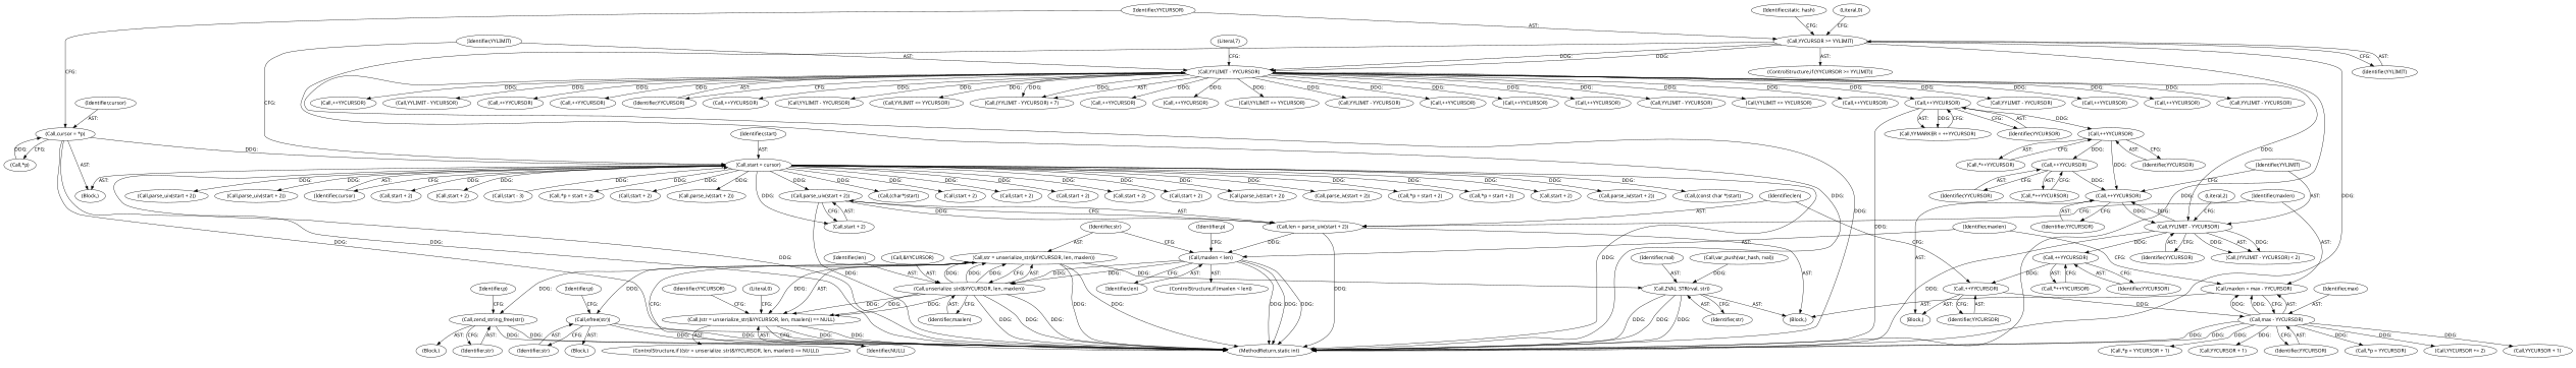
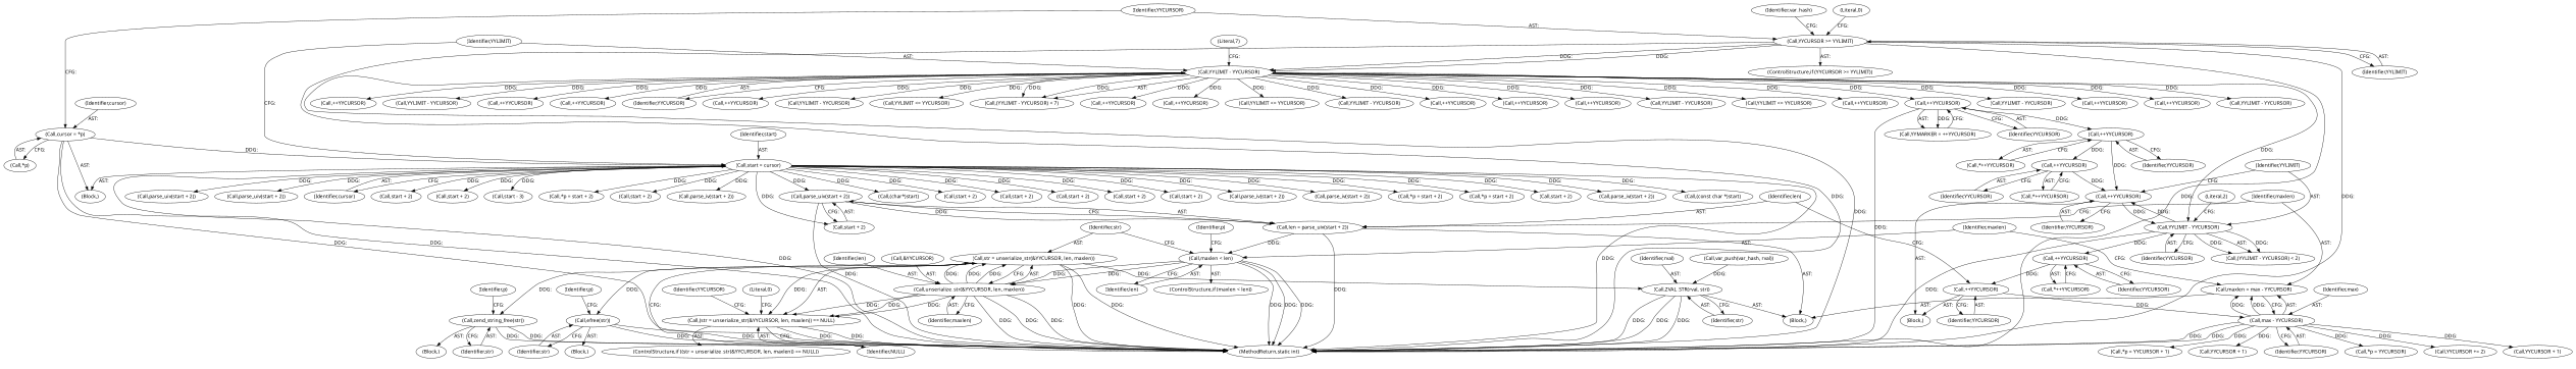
  digraph {
    fontname="Noto Sans"
    node [fontname="Noto Sans"]
    edge [fontname="Noto Sans"]
    n1 [label="(Call,str = unserialize_str(&YYCURSOR, len, maxlen))"]
    n2 [label="(Call,unserialize_str(&YYCURSOR, len, maxlen))"]
    n3 [label="(Call,(str = unserialize_str(&YYCURSOR, len, maxlen)) == NULL)"]
    n4 [label="(Call,zend_string_free(str))"]
    n5 [label="(Call,efree(str))"]
    n6 [label="(Call,ZVAL_STR(rval, str))"]
    n7 [label="(MethodReturn,static int)"]
    n8 [label="(Identifier,maxlen)"]
    n9 [label="(ControlStructure,if ((str = unserialize_str(&YYCURSOR, len, maxlen)) == NULL))"]
    n10 [label="(Identifier,NULL)"]
    n11 [label="(Identifier,str)"]
    n12 [label="(Block,)"]
    n13 [label="(Identifier,str)"]
    n14 [label="(Block,)"]
    n15 [label="(Block,)"]
    n16 [label="(Identifier,str)"]
    n17 [label="(Call,maxlen < len)"]
    n18 [label="(Identifier,len)"]
    n19 [label="(ControlStructure,if (maxlen < len))"]
    n20 [label="(Call,maxlen = max - YYCURSOR)"]
    n21 [label="(Call,max - YYCURSOR)"]
    n22 [label="(Call,*p = YYCURSOR + 1)"]
    n23 [label="(Call,YYCURSOR + 1)"]
    n24 [label="(Identifier,YYCURSOR)"]
    n25 [label="(Call,*p = YYCURSOR)"]
    n26 [label="(Call,YYCURSOR += 2)"]
    n27 [label="(Call,YYCURSOR + 1)"]
    n28 [label="(Call,++YYCURSOR)"]
    n29 [label="(Identifier,YYCURSOR)"]
    n30 [label="(Block,)"]
    n31 [label="(Call,++YYCURSOR)"]
    n32 [label="(Identifier,YYCURSOR)"]
    n33 [label="(Call,*++YYCURSOR)"]
    n34 [label="(Call,YYLIMIT - YYCURSOR)"]
    n35 [label="(Call,++YYCURSOR)"]
    n36 [label="(Call,(YYLIMIT - YYCURSOR) < 2)"]
    n37 [label="(Identifier,YYCURSOR)"]
    n38 [label="(Identifier,YYCURSOR)"]
    n39 [label="(Call,YYLIMIT - YYCURSOR)"]
    n40 [label="(Call,++YYCURSOR)"]
    n41 [label="(Call,YYLIMIT - YYCURSOR)"]
    n42 [label="(Call,++YYCURSOR)"]
    n43 [label="(Call,++YYCURSOR)"]
    n44 [label="(Call,YYLIMIT - YYCURSOR)"]
    n45 [label="(Call,++YYCURSOR)"]
    n46 [label="(Call,YYLIMIT - YYCURSOR)"]
    n47 [label="(Call,++YYCURSOR)"]
    n48 [label="(Call,++YYCURSOR)"]
    n49 [label="(Identifier,YYCURSOR)"]
    n50 [label="(Call,++YYCURSOR)"]
    n51 [label="(Call,YYLIMIT - YYCURSOR)"]
    n52 [label="(Call,YYLIMIT <= YYCURSOR)"]
    n53 [label="(Call,(YYLIMIT - YYCURSOR) < 7)"]
    n54 [label="(Call,++YYCURSOR)"]
    n55 [label="(Call,++YYCURSOR)"]
    n56 [label="(Call,YYLIMIT <= YYCURSOR)"]
    n57 [label="(Call,YYLIMIT - YYCURSOR)"]
    n58 [label="(Call,++YYCURSOR)"]
    n59 [label="(Call,++YYCURSOR)"]
    n60 [label="(Call,++YYCURSOR)"]
    n61 [label="(Call,YYLIMIT - YYCURSOR)"]
    n62 [label="(Call,YYLIMIT <= YYCURSOR)"]
    n63 [label="(Call,++YYCURSOR)"]
    n64 [label="(Call,++YYCURSOR)"]
    n65 [label="(Identifier,YYCURSOR)"]
    n66 [label="(Call,YYMARKER = ++YYCURSOR)"]
    n67 [label="(Call,YYCURSOR >= YYLIMIT)"]
    n68 [label="(Identifier,YYLIMIT)"]
    n69 [label="(ControlStructure,if (YYCURSOR >= YYLIMIT))"]
    n70 [label="(Call,++YYCURSOR)"]
    n71 [label="(Call,*++YYCURSOR)"]
    n72 [label="(Identifier,YYCURSOR)"]
    n73 [label="(Call,*++YYCURSOR)"]
    n74 [label="(Identifier,YYCURSOR)"]
    n75 [label="(Call,len = parse_uiv(start + 2))"]
    n76 [label="(Call,parse_uiv(start + 2))"]
    n77 [label="(Call,start + 2)"]
    n78 [label="(Call,start = cursor)"]
    n79 [label="(Call,parse_iv(start + 2))"]
    n80 [label="(Call,(char*)start)"]
    n81 [label="(Call,start + 2)"]
    n82 [label="(Block,)"]
    n83 [label="(Call,start + 2)"]
    n84 [label="(Call,start + 2)"]
    n85 [label="(Call,start + 2)"]
    n86 [label="(Call,start + 2)"]
    n87 [label="(Call,parse_iv(start + 2))"]
    n88 [label="(Call,parse_iv(start + 2))"]
    n89 [label="(Call,*p = start + 2)"]
    n90 [label="(Call,*p = start + 2)"]
    n91 [label="(Call,start + 2)"]
    n92 [label="(Call,parse_iv(start + 2))"]
    n93 [label="(Call,(const char *)start)"]
    n94 [label="(Call,parse_uiv(start + 2))"]
    n95 [label="(Call,parse_uiv(start + 2))"]
    n96 [label="(Identifier,cursor)"]
    n97 [label="(Call,start + 2)"]
    n98 [label="(Call,start + 2)"]
    n99 [label="(Call,start - 3)"]
    n100 [label="(Call,*p = start + 2)"]
    n101 [label="(Call,start + 2)"]
    n102 [label="(Call,cursor = *p)"]
    n103 [label="(Call,*p)"]
    n104 [label="(Identifier,YYLIMIT)"]
    n105 [label="(Identifier,rval)"]
    n106 [label="(Literal,7)"]
    n107 [label="(Identifier,YYCURSOR)"]
    n108 [label="(Identifier,maxlen)"]
    n109 [label="(Identifier,start)"]
    n110 [label="(Identifier,cursor)"]
    n111 [label="(Call,var_push(var_hash, rval))"]
    n112 [label="(Literal,0)"]
    n113 [label="(Identifier,len)"]
    n114 [label="(Literal,2)"]
    n115 [label="(Identifier,p)"]
    n116 [label="(Identifier,YYCURSOR)"]
    n117 [label="(Identifier,p)"]
    n118 [label="(Identifier,p)"]
    n119 [label="(Identifier,max)"]
    n120 [label="(Call,&YYCURSOR)"]
    n121 [label="(Identifier,len)"]
    n122 [label="(Identifier,maxlen)"]
-   n123 [label="(Identifier,static_hash)"]
+   n123 [label="(Identifier,var_hash)"]
    n124 [label="(Literal,0)"]
    n125 [label="(Identifier,str)"]
    n126 [label="(Identifier,YYLIMIT)"]
    n1 -> n2 [label="CFG: "]
    n1 -> n3 [label="AST: "]
    n1 -> n3 [label="DDG: "]
    n1 -> n4 [label="DDG: "]
    n1 -> n5 [label="DDG: "]
    n1 -> n6 [label="DDG: "]
    n1 -> n7 [label="DDG: "]
    n1 -> n7 [label="DDG: "]
    n2 -> n1 [label="AST: "]
    n2 -> n1 [label="DDG: "]
    n2 -> n1 [label="DDG: "]
    n2 -> n1 [label="DDG: "]
    n2 -> n3 [label="DDG: "]
    n2 -> n3 [label="DDG: "]
    n2 -> n3 [label="DDG: "]
    n2 -> n7 [label="DDG: "]
    n2 -> n7 [label="DDG: "]
    n2 -> n7 [label="DDG: "]
    n2 -> n8 [label="CFG: "]
    n3 -> n7 [label="DDG: "]
    n3 -> n7 [label="DDG: "]
    n3 -> n9 [label="AST: "]
    n3 -> n10 [label="CFG: "]
    n4 -> n7 [label="DDG: "]
    n4 -> n7 [label="DDG: "]
    n4 -> n11 [label="CFG: "]
    n4 -> n12 [label="AST: "]
    n5 -> n7 [label="DDG: "]
    n5 -> n7 [label="DDG: "]
    n5 -> n13 [label="CFG: "]
    n5 -> n14 [label="AST: "]
    n6 -> n7 [label="DDG: "]
    n6 -> n7 [label="DDG: "]
    n6 -> n7 [label="DDG: "]
    n6 -> n15 [label="AST: "]
    n6 -> n16 [label="CFG: "]
    n8 -> n2 [label="AST: "]
    n10 -> n1 [label="CFG: "]
    n10 -> n3 [label="AST: "]
    n11 -> n4 [label="AST: "]
    n13 -> n5 [label="AST: "]
    n16 -> n6 [label="AST: "]
    n17 -> n2 [label="DDG: "]
    n17 -> n2 [label="DDG: "]
    n17 -> n7 [label="DDG: "]
    n17 -> n7 [label="DDG: "]
    n17 -> n7 [label="DDG: "]
    n17 -> n18 [label="CFG: "]
    n17 -> n19 [label="AST: "]
    n18 -> n17 [label="AST: "]
    n20 -> n15 [label="AST: "]
    n20 -> n21 [label="CFG: "]
    n21 -> n7 [label="DDG: "]
    n21 -> n7 [label="DDG: "]
    n21 -> n20 [label="AST: "]
    n21 -> n20 [label="DDG: "]
    n21 -> n20 [label="DDG: "]
    n21 -> n22 [label="DDG: "]
    n21 -> n23 [label="DDG: "]
    n21 -> n24 [label="CFG: "]
    n21 -> n25 [label="DDG: "]
    n21 -> n26 [label="DDG: "]
    n21 -> n27 [label="DDG: "]
    n24 -> n21 [label="AST: "]
    n28 -> n21 [label="DDG: "]
    n28 -> n29 [label="CFG: "]
    n28 -> n30 [label="AST: "]
    n29 -> n28 [label="AST: "]
    n31 -> n28 [label="DDG: "]
    n31 -> n32 [label="CFG: "]
    n31 -> n33 [label="AST: "]
    n32 -> n31 [label="AST: "]
    n33 -> n31 [label="CFG: "]
    n34 -> n7 [label="DDG: "]
    n34 -> n31 [label="DDG: "]
    n34 -> n35 [label="DDG: "]
    n34 -> n36 [label="AST: "]
    n34 -> n36 [label="DDG: "]
    n34 -> n36 [label="DDG: "]
    n34 -> n37 [label="CFG: "]
    n35 -> n30 [label="AST: "]
    n35 -> n34 [label="DDG: "]
    n35 -> n38 [label="CFG: "]
    n37 -> n34 [label="AST: "]
    n38 -> n35 [label="AST: "]
    n39 -> n7 [label="DDG: "]
    n39 -> n34 [label="DDG: "]
    n39 -> n40 [label="DDG: "]
    n39 -> n41 [label="DDG: "]
    n39 -> n42 [label="DDG: "]
    n39 -> n43 [label="DDG: "]
    n39 -> n44 [label="DDG: "]
    n39 -> n45 [label="DDG: "]
    n39 -> n46 [label="DDG: "]
    n39 -> n47 [label="DDG: "]
    n39 -> n48 [label="DDG: "]
    n39 -> n49 [label="CFG: "]
    n39 -> n50 [label="DDG: "]
    n39 -> n51 [label="DDG: "]
    n39 -> n52 [label="DDG: "]
    n39 -> n53 [label="AST: "]
    n39 -> n53 [label="DDG: "]
    n39 -> n53 [label="DDG: "]
    n39 -> n54 [label="DDG: "]
    n39 -> n55 [label="DDG: "]
    n39 -> n56 [label="DDG: "]
    n39 -> n57 [label="DDG: "]
    n39 -> n58 [label="DDG: "]
    n39 -> n59 [label="DDG: "]
    n39 -> n60 [label="DDG: "]
    n39 -> n61 [label="DDG: "]
    n39 -> n62 [label="DDG: "]
    n39 -> n63 [label="DDG: "]
    n40 -> n7 [label="DDG: "]
    n40 -> n64 [label="DDG: "]
    n40 -> n65 [label="CFG: "]
    n40 -> n66 [label="AST: "]
    n40 -> n66 [label="DDG: "]
    n49 -> n39 [label="AST: "]
    n64 -> n35 [label="DDG: "]
    n64 -> n70 [label="DDG: "]
    n64 -> n73 [label="AST: "]
    n64 -> n74 [label="CFG: "]
    n65 -> n40 [label="AST: "]
    n66 -> n40 [label="CFG: "]
    n67 -> n7 [label="DDG: "]
    n67 -> n7 [label="DDG: "]
    n67 -> n7 [label="DDG: "]
    n67 -> n39 [label="DDG: "]
    n67 -> n39 [label="DDG: "]
    n67 -> n68 [label="CFG: "]
    n67 -> n69 [label="AST: "]
    n68 -> n67 [label="AST: "]
    n70 -> n35 [label="DDG: "]
    n70 -> n71 [label="AST: "]
    n70 -> n72 [label="CFG: "]
    n71 -> n70 [label="CFG: "]
    n72 -> n70 [label="AST: "]
    n73 -> n64 [label="CFG: "]
    n74 -> n64 [label="AST: "]
    n75 -> n7 [label="DDG: "]
    n75 -> n15 [label="AST: "]
    n75 -> n17 [label="DDG: "]
    n75 -> n76 [label="CFG: "]
    n76 -> n7 [label="DDG: "]
    n76 -> n75 [label="AST: "]
    n76 -> n75 [label="DDG: "]
    n76 -> n77 [label="CFG: "]
    n77 -> n76 [label="AST: "]
    n78 -> n7 [label="DDG: "]
    n78 -> n7 [label="DDG: "]
    n78 -> n76 [label="DDG: "]
    n78 -> n77 [label="DDG: "]
    n78 -> n79 [label="DDG: "]
    n78 -> n80 [label="DDG: "]
    n78 -> n81 [label="DDG: "]
    n78 -> n82 [label="AST: "]
    n78 -> n83 [label="DDG: "]
    n78 -> n84 [label="DDG: "]
    n78 -> n85 [label="DDG: "]
    n78 -> n86 [label="DDG: "]
    n78 -> n87 [label="DDG: "]
    n78 -> n88 [label="DDG: "]
    n78 -> n89 [label="DDG: "]
    n78 -> n90 [label="DDG: "]
    n78 -> n91 [label="DDG: "]
    n78 -> n92 [label="DDG: "]
    n78 -> n93 [label="DDG: "]
    n78 -> n94 [label="DDG: "]
    n78 -> n95 [label="DDG: "]
    n78 -> n96 [label="CFG: "]
    n78 -> n97 [label="DDG: "]
    n78 -> n98 [label="DDG: "]
-   n99 -> n78 [label="DDG: "]
+   n78 -> n99 [label="DDG: "]
    n78 -> n100 [label="DDG: "]
    n78 -> n101 [label="DDG: "]
    n96 -> n78 [label="AST: "]
    n102 -> n7 [label="DDG: "]
    n102 -> n7 [label="DDG: "]
    n102 -> n78 [label="DDG: "]
    n102 -> n82 [label="AST: "]
    n102 -> n103 [label="CFG: "]
-   n103 -> n102 [label="DDG: "]
+   n103 -> n102 [label="AST: "]
    n104 -> n39 [label="AST: "]
    n104 -> n78 [label="CFG: "]
    n105 -> n6 [label="AST: "]
    n106 -> n39 [label="CFG: "]
    n107 -> n3 [label="CFG: "]
    n108 -> n20 [label="AST: "]
    n108 -> n75 [label="CFG: "]
    n109 -> n78 [label="AST: "]
    n110 -> n102 [label="AST: "]
    n111 -> n6 [label="DDG: "]
    n112 -> n3 [label="CFG: "]
    n113 -> n2 [label="AST: "]
    n114 -> n34 [label="CFG: "]
    n115 -> n5 [label="CFG: "]
    n116 -> n67 [label="AST: "]
    n116 -> n102 [label="CFG: "]
    n117 -> n4 [label="CFG: "]
    n118 -> n17 [label="CFG: "]
    n119 -> n21 [label="AST: "]
    n120 -> n2 [label="AST: "]
    n121 -> n28 [label="CFG: "]
    n121 -> n75 [label="AST: "]
    n122 -> n17 [label="AST: "]
    n122 -> n20 [label="CFG: "]
    n123 -> n67 [label="CFG: "]
    n124 -> n67 [label="CFG: "]
    n125 -> n1 [label="AST: "]
    n125 -> n17 [label="CFG: "]
    n126 -> n34 [label="AST: "]
    n126 -> n35 [label="CFG: "]
  }
